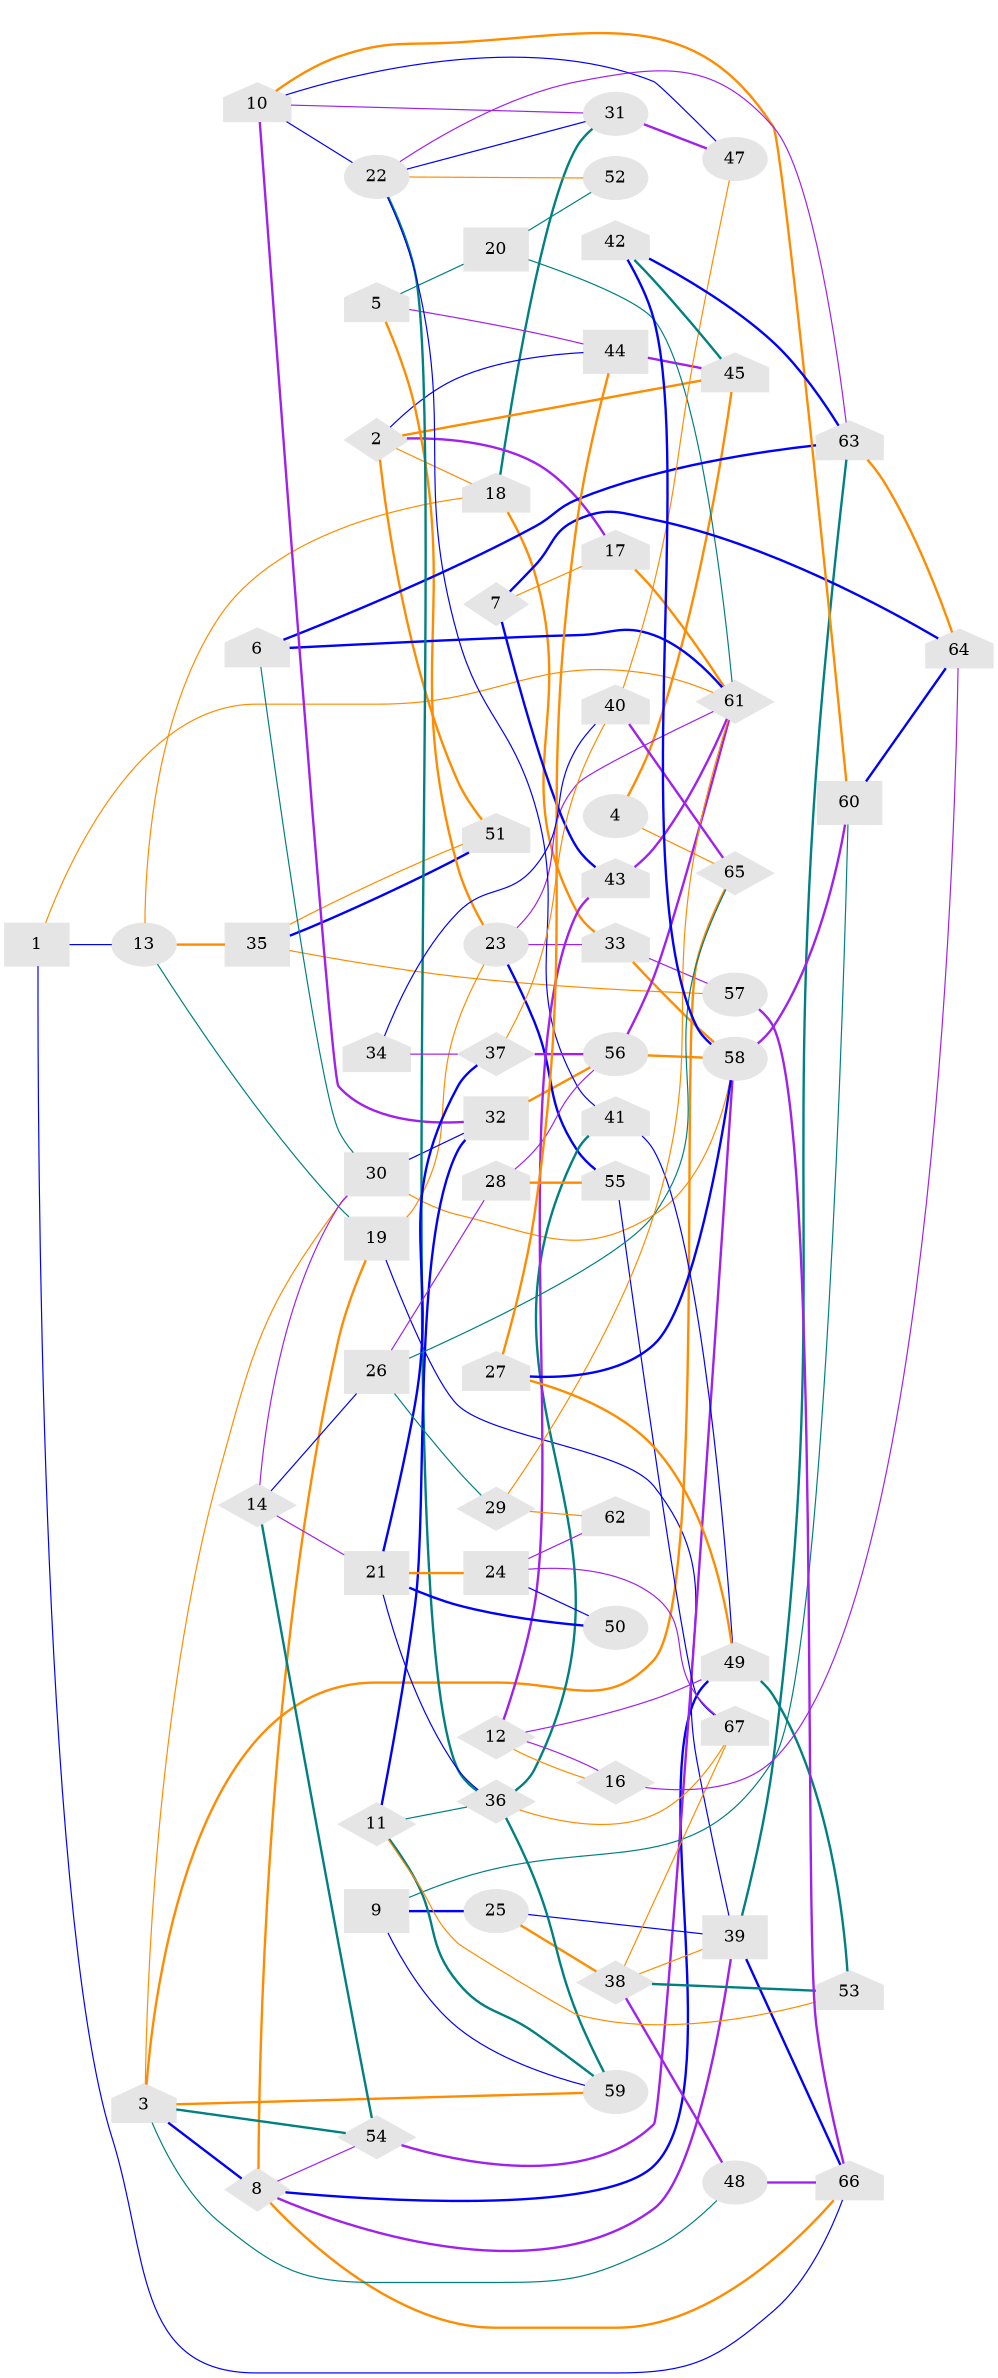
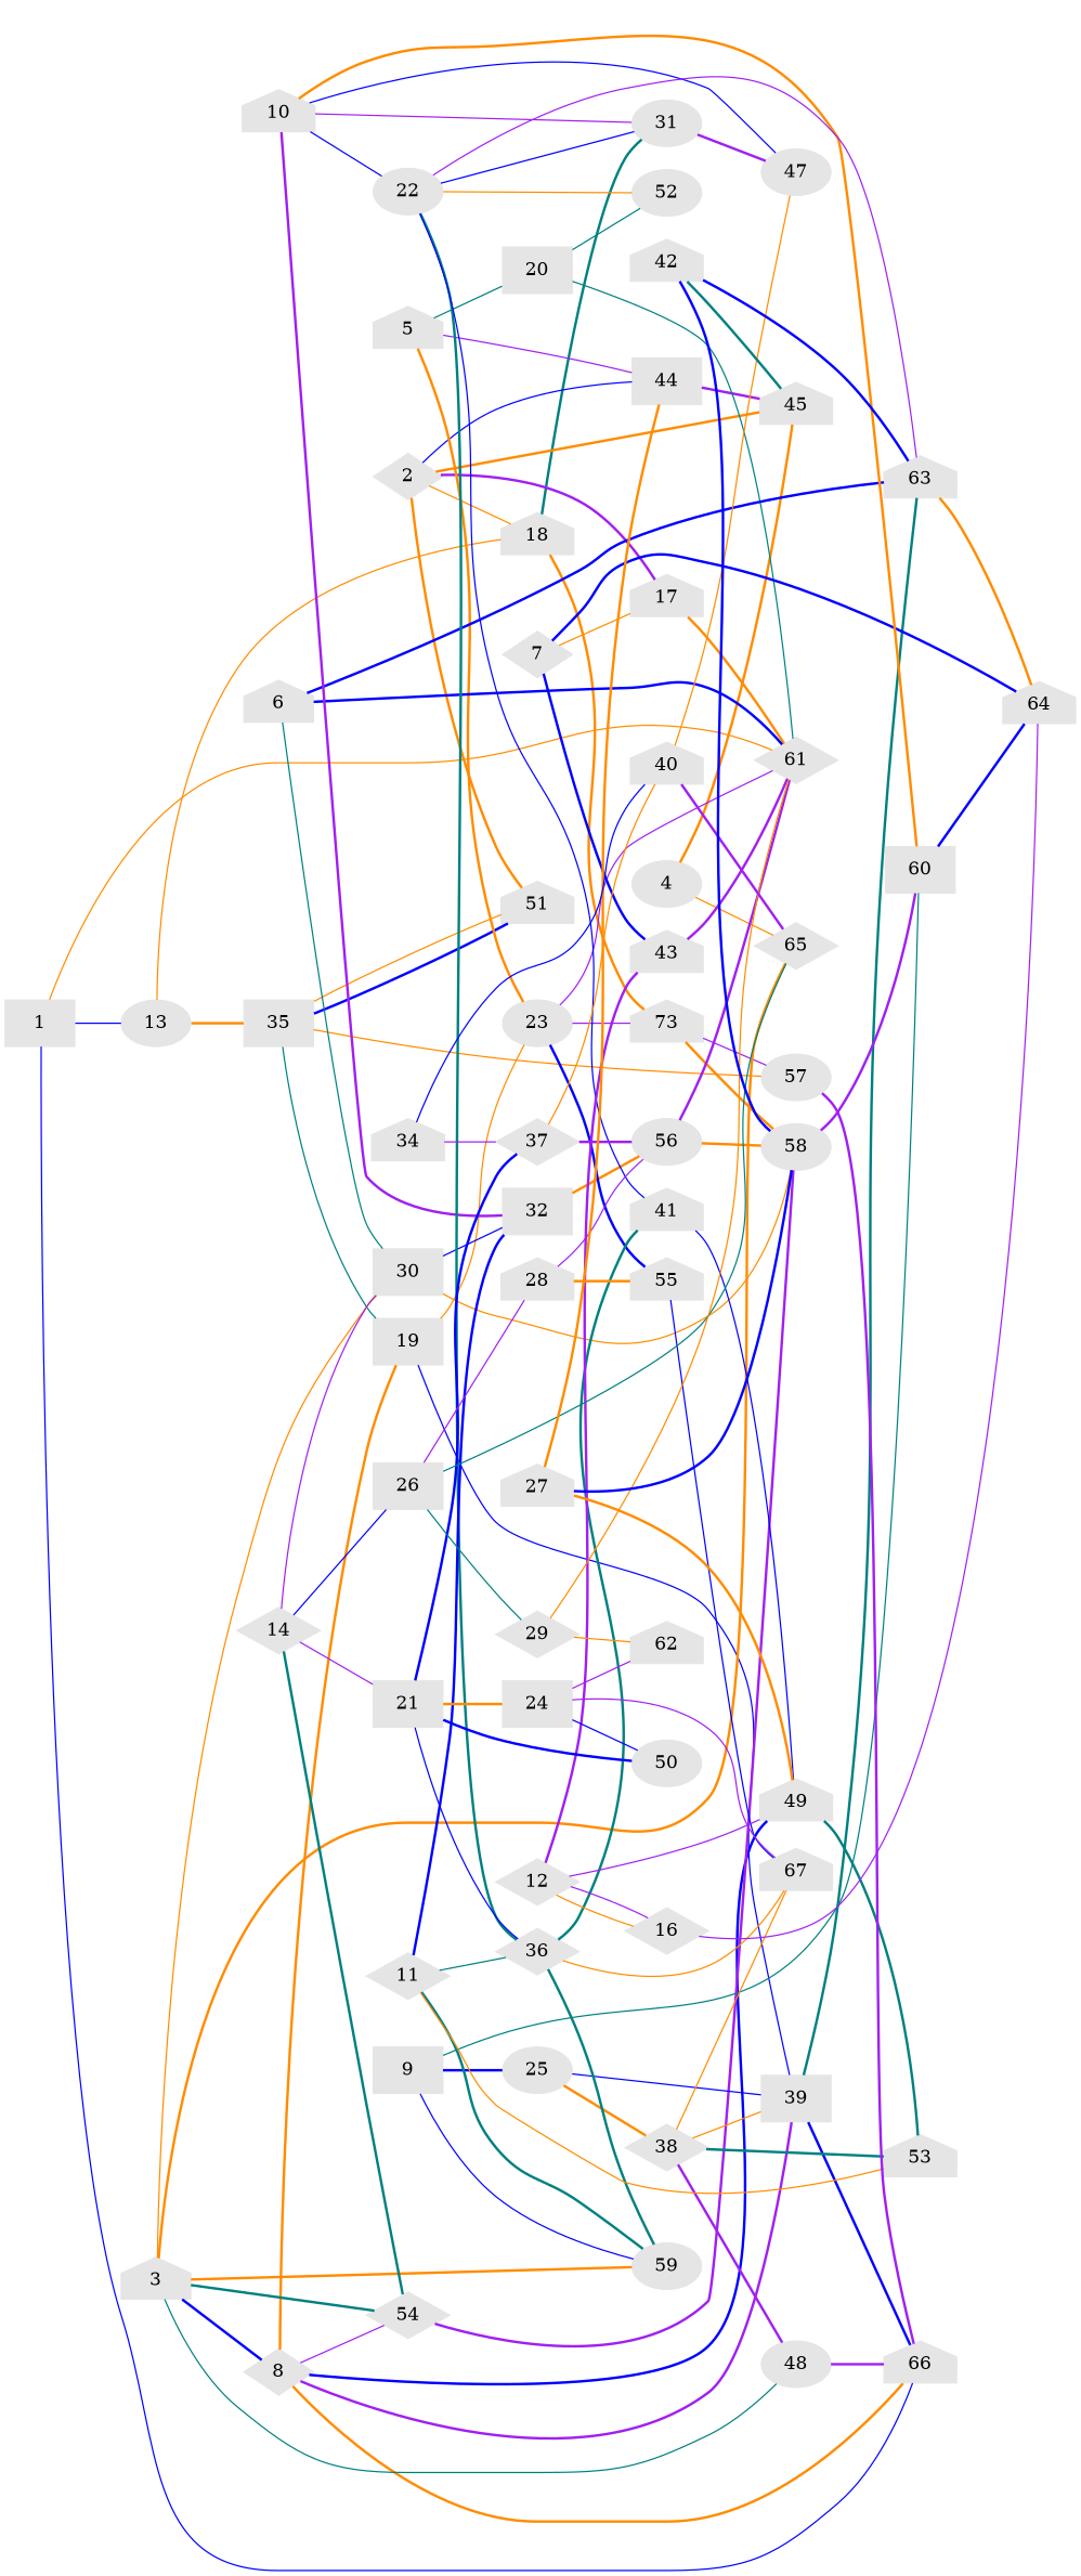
  graph {
    rankdir=LR
    node [color=gray90 shape=house style=filled]
    edge [color=darkorange style=solid]
    1 [shape=box]
    13 [shape=ellipse]
    61 [shape=diamond]
    66
    18
    19 [shape=box]
    35 [shape=box]
    2 [shape=diamond]
    17
    44 [shape=box]
    45
    51
    31 [shape=ellipse]
-   33
+   33 [label=73]
    8 [shape=diamond]
    3
    30 [shape=box]
    48 [shape=ellipse]
    54 [shape=diamond]
    59 [shape=ellipse]
    65 [shape=diamond]
    39 [shape=box]
    49
    32 [shape=box]
    58 [shape=ellipse]
    4 [shape=ellipse]
    5
    20 [shape=box]
    23 [shape=ellipse]
    52 [shape=ellipse]
    55
    6
    63
    64
    7 [shape=diamond]
    43
    53
    9 [shape=box]
    25 [shape=ellipse]
    60 [shape=box]
    38 [shape=diamond]
    10
    22 [shape=ellipse]
    47 [shape=ellipse]
    36 [shape=diamond]
    41
    56 [shape=ellipse]
    11 [shape=diamond]
    67
    12 [shape=diamond]
    16 [shape=diamond]
    57 [shape=ellipse]
    14 [shape=diamond]
    21 [shape=box]
    26 [shape=box]
    24 [shape=box]
    37 [shape=diamond]
    50 [shape=ellipse]
    28
    29 [shape=diamond]
    62
    40
    27
    34
    42
    1 -- 13 [color=blue]
    1 -- 61
    1 -- 66 [color=blue]
    13 -- 18
-   13 -- 19 [color=teal]
+   35 -- 19 [color=teal]
    13 -- 35 [style=bold]
    18 -- 31 [color=teal style=bold]
    18 -- 33 [style=bold]
    19 -- 39 [color=blue]
    19 -- 23
    35 -- 51 [color=blue style=bold]
    35 -- 51
    35 -- 57
    2 -- 18
    2 -- 17 [color=purple style=bold]
    2 -- 44 [color=blue]
    2 -- 45 [style=bold]
    2 -- 51 [style=bold]
    17 -- 61 [style=bold]
    44 -- 45 [color=purple style=bold]
    31 -- 47 [color=purple style=bold]
    33 -- 58 [style=bold]
    33 -- 57 [color=purple]
    8 -- 66 [style=bold]
    8 -- 19 [style=bold]
    8 -- 54 [color=purple]
    8 -- 39 [color=purple style=bold]
    8 -- 49 [color=blue style=bold]
    3 -- 8 [color=blue style=bold]
    3 -- 30
    3 -- 48 [color=teal]
    3 -- 54 [color=teal style=bold]
    3 -- 59 [style=bold]
    3 -- 65 [style=bold]
    30 -- 32 [color=blue]
    30 -- 58
    48 -- 66 [color=purple style=bold]
    54 -- 58 [color=purple style=bold]
    39 -- 66 [color=blue style=bold]
    39 -- 63 [color=teal style=bold]
    49 -- 53 [color=teal style=bold]
    32 -- 56 [style=bold]
    58 -- 60 [color=purple style=bold]
    4 -- 45 [style=bold]
    4 -- 65
    5 -- 44 [color=purple]
    5 -- 20 [color=teal]
    5 -- 23 [style=bold]
    20 -- 61 [color=teal]
    20 -- 52 [color=teal]
    23 -- 61 [color=purple]
    23 -- 33 [color=purple]
    23 -- 55 [color=blue style=bold]
    55 -- 67 [color=blue]
    6 -- 61 [color=blue style=bold]
    6 -- 30 [color=teal]
    6 -- 63 [color=blue style=bold]
    63 -- 64 [style=bold]
    7 -- 17
    7 -- 64 [color=blue style=bold]
    7 -- 43 [color=blue style=bold]
    43 -- 61 [color=purple style=bold]
    9 -- 59 [color=blue]
    9 -- 25 [color=blue style=bold]
    9 -- 60 [color=teal]
    25 -- 39 [color=blue]
    25 -- 38 [style=bold]
    60 -- 64 [color=blue style=bold]
    38 -- 48 [color=purple style=bold]
    38 -- 39
    38 -- 53 [color=teal style=bold]
    38 -- 67
    10 -- 31 [color=purple]
    10 -- 32 [color=purple style=bold]
    10 -- 60 [style=bold]
    10 -- 22 [color=blue]
    10 -- 47 [color=blue]
    22 -- 31 [color=blue]
    22 -- 52
    22 -- 63 [color=purple]
    22 -- 36 [color=teal style=bold]
    22 -- 41 [color=blue]
    36 -- 59 [color=teal style=bold]
    36 -- 41 [color=teal style=bold]
    36 -- 67
    41 -- 49 [color=blue]
    56 -- 61 [color=purple style=bold]
    56 -- 58 [style=bold]
    11 -- 59 [color=teal style=bold]
    11 -- 32 [color=blue style=bold]
    11 -- 53
    11 -- 36 [color=teal]
    12 -- 49 [color=purple]
    12 -- 43 [color=purple style=bold]
    12 -- 16
    12 -- 16 [color=purple]
    16 -- 64 [color=purple]
    57 -- 66 [color=purple style=bold]
    14 -- 30 [color=purple]
    14 -- 54 [color=teal style=bold]
    14 -- 21 [color=purple]
    14 -- 26 [color=blue]
    21 -- 36 [color=blue]
    21 -- 24 [style=bold]
    21 -- 37 [color=blue style=bold]
    21 -- 50 [color=blue style=bold]
    26 -- 65 [color=teal]
    26 -- 28 [color=purple]
    26 -- 29 [color=teal]
    24 -- 67 [color=purple]
    24 -- 50 [color=blue]
    24 -- 62 [color=purple]
    37 -- 56 [color=purple style=bold]
    37 -- 40
    28 -- 55 [style=bold]
    28 -- 56 [color=purple]
    29 -- 61
    29 -- 62
    40 -- 65 [color=purple style=bold]
    40 -- 47
    27 -- 44 [style=bold]
    27 -- 49 [style=bold]
    27 -- 58 [color=blue style=bold]
    34 -- 37 [color=purple]
    34 -- 40 [color=blue]
    42 -- 45 [color=teal style=bold]
    42 -- 58 [color=blue style=bold]
    42 -- 63 [color=blue style=bold]
  }
